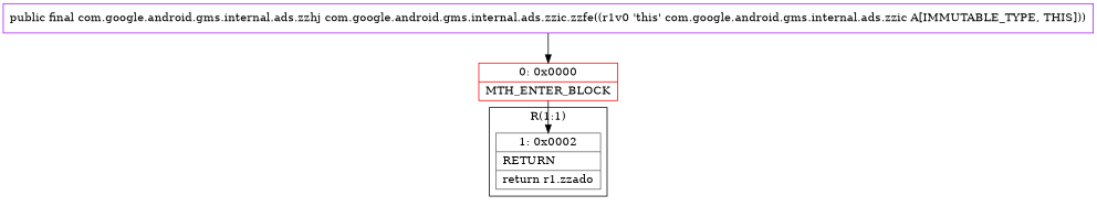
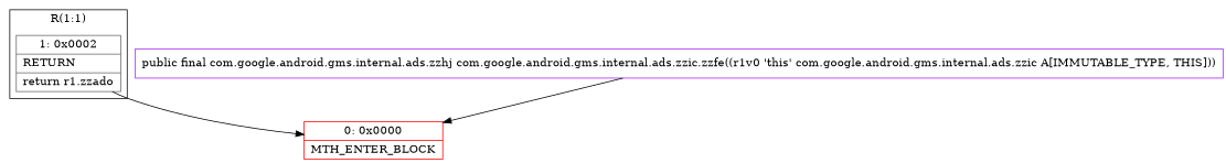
  digraph {
    node [shape=record]
    n1 [color=gray40 label="{1\:\ 0x0002|RETURN\l|return r1.zzado\l}"]
    n2 [color=red label="{0\:\ 0x0000|MTH_ENTER_BLOCK\l}"]
    n3 [label="{public final com.google.android.gms.internal.ads.zzhj com.google.android.gms.internal.ads.zzic.zzfe((r1v0 'this' com.google.android.gms.internal.ads.zzic A[IMMUTABLE_TYPE, THIS])) }" color=purple]
    subgraph cluster_1 {
      label="R(1:1)"
      n1
    }
-   n2 -> n1
+   n1 -> n2
    n3 -> n2
  }
